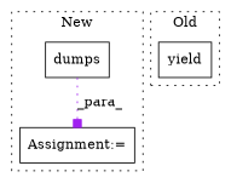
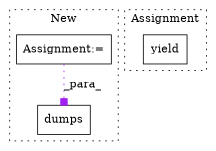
  digraph {
    node [shape=box]
    n1 [a=32 l="6,2" label=dumps s="1614,1660"]
    n2 [a=7 l=1 label="Assignment:=" s=1151]
    n3 [a=112 l=7 label=yield s=1252]
    subgraph cluster_1 {
      label=New
      style=dotted
      n1
      n2
    }
    subgraph cluster_2 {
-     label=Old
+     label=Assignment
      style=dotted
      n3
    }
-   n1 -> n2 [label=_para_ color=purple style=dotted arrowhead=box]
+   n2 -> n1 [label=_para_ color=purple style=dotted arrowhead=box]
  }
